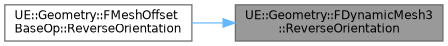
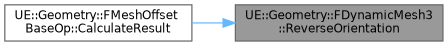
  digraph {
    rankdir=RL
    node [fontname=Helvetica fontsize=10 shape=box style=filled]
    n1 [color=gray40 fillcolor=grey60 fontcolor=black height=0.2 label="UE::Geometry::FDynamicMesh3\l::ReverseOrientation" width=0.4]
-   n2 [color=grey40 fillcolor=white height=0.2 label="UE::Geometry::FMeshOffset\lBaseOp::ReverseOrientation" width=0.4]
+   n2 [color=grey40 fillcolor=white height=0.2 label="UE::Geometry::FMeshOffset\lBaseOp::CalculateResult" width=0.4]
    n1 -> n2 [color=steelblue1 dir=back fontname=Helvetica fontsize=10 labelfontname=Helvetica labelfontsize=10 style=solid]
  }
